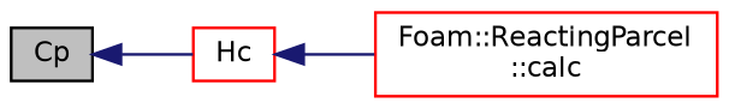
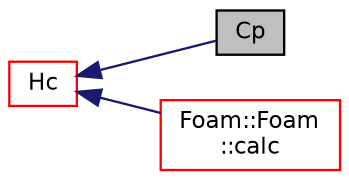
  digraph {
    rankdir=LR
    node [color=red fontname=Helvetica fontsize=10 shape=record]
    edge [color=midnightblue dir=back fontname=Helvetica fontsize=10 labelfontname=Helvetica labelfontsize=10 style=solid]
    n1 [color=black fillcolor=grey75 fontcolor=black height=0.2 label=Cp style=filled width=0.4]
    n2 [height=0.2 label=Hc width=0.4]
-   n3 [height=0.2 label="Foam::ReactingParcel\l::calc" width=0.4]
-   n1 -> n2
+   n3 [height=0.2 label="Foam::Foam\l::calc" width=0.4]
+   n2 -> n1
    n2 -> n3
  }
